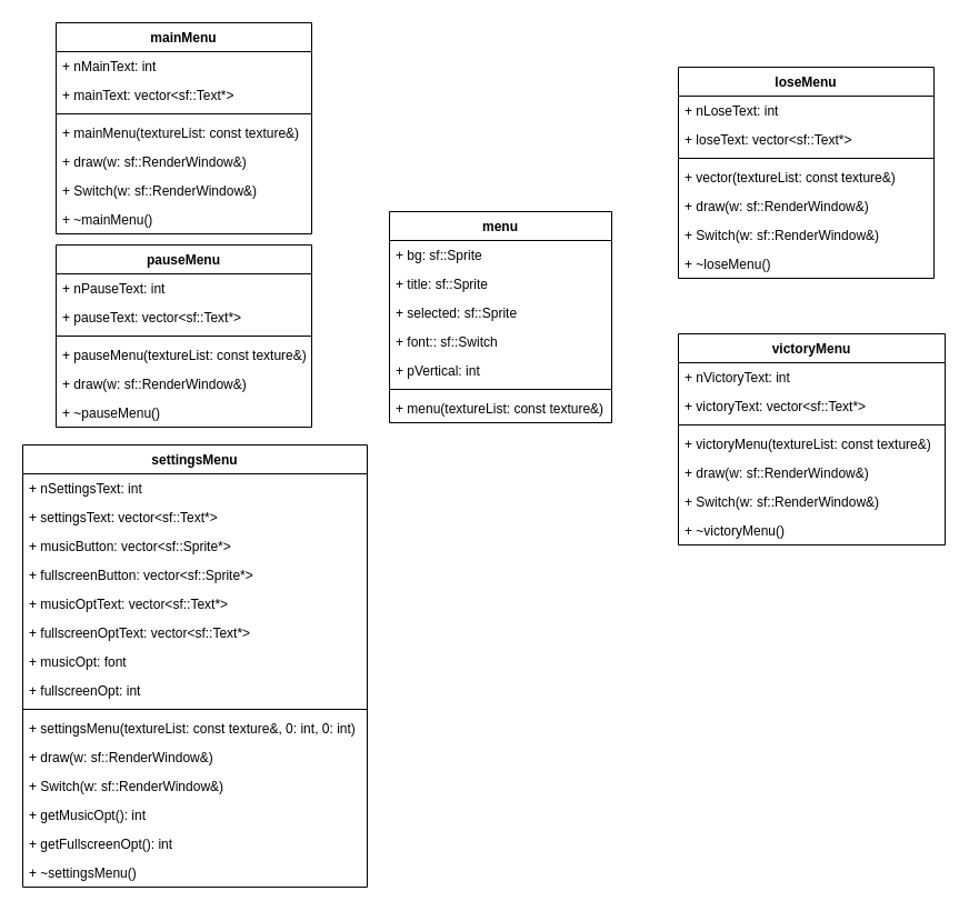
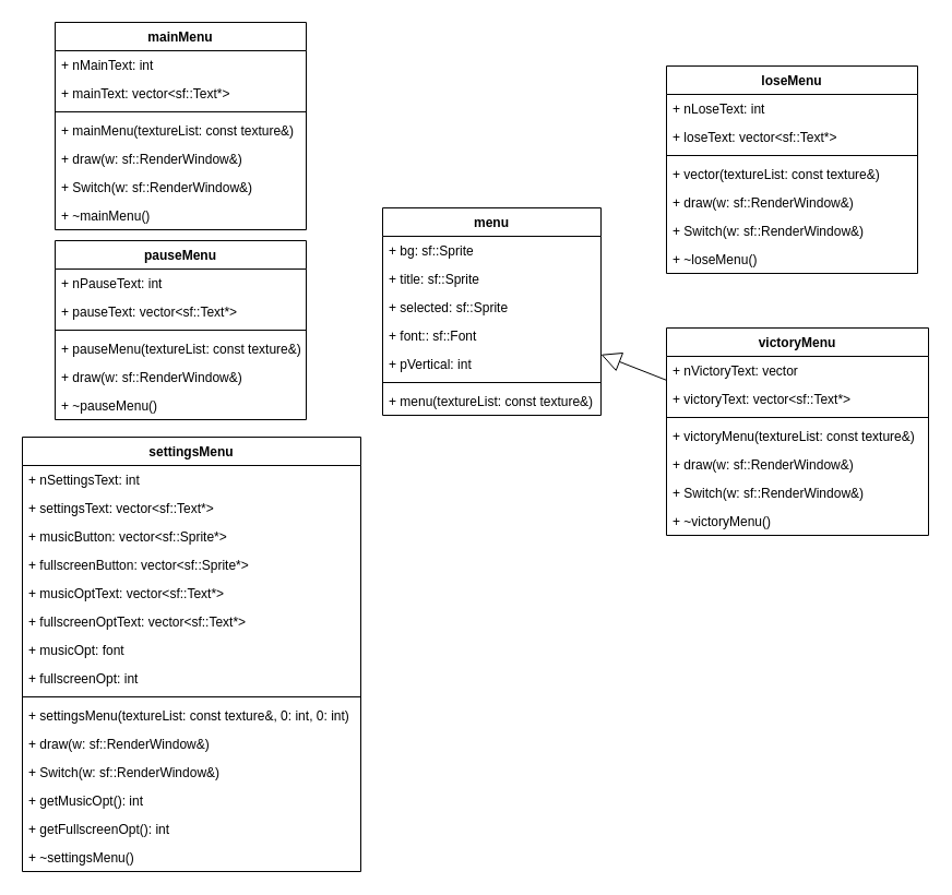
  <mxCell id="0" />
  <mxCell id="1" parent="0" />
  <mxCell id="2" value="menu" style="swimlane;fontStyle=1;align=center;verticalAlign=top;childLayout=stackLayout;horizontal=1;startSize=26;horizontalStack=0;resizeParent=1;resizeParentMax=0;resizeLast=0;collapsible=1;marginBottom=0;" parent="1" vertex="1"><mxGeometry x="350" y="190" width="200" height="190" as="geometry" /></mxCell>
  <mxCell id="3" value="+ bg: sf::Sprite" style="text;strokeColor=none;fillColor=none;align=left;verticalAlign=top;spacingLeft=4;spacingRight=4;overflow=hidden;rotatable=0;points=[[0,0.5],[1,0.5]];portConstraint=eastwest;" parent="2" vertex="1"><mxGeometry y="26" width="200" height="26" as="geometry" /></mxCell>
  <mxCell id="4" value="+ title: sf::Sprite" style="text;strokeColor=none;fillColor=none;align=left;verticalAlign=top;spacingLeft=4;spacingRight=4;overflow=hidden;rotatable=0;points=[[0,0.5],[1,0.5]];portConstraint=eastwest;" parent="2" vertex="1"><mxGeometry y="52" width="200" height="26" as="geometry" /></mxCell>
  <mxCell id="5" value="+ selected: sf::Sprite " style="text;strokeColor=none;fillColor=none;align=left;verticalAlign=top;spacingLeft=4;spacingRight=4;overflow=hidden;rotatable=0;points=[[0,0.5],[1,0.5]];portConstraint=eastwest;" parent="2" vertex="1"><mxGeometry y="78" width="200" height="26" as="geometry" /></mxCell>
- <mxCell id="6" value="+ font:: sf::Switch" style="text;strokeColor=none;fillColor=none;align=left;verticalAlign=top;spacingLeft=4;spacingRight=4;overflow=hidden;rotatable=0;points=[[0,0.5],[1,0.5]];portConstraint=eastwest;" parent="2" vertex="1"><mxGeometry y="104" width="200" height="26" as="geometry" /></mxCell>
+ <mxCell id="6" value="+ font:: sf::Font" style="text;strokeColor=none;fillColor=none;align=left;verticalAlign=top;spacingLeft=4;spacingRight=4;overflow=hidden;rotatable=0;points=[[0,0.5],[1,0.5]];portConstraint=eastwest;" parent="2" vertex="1"><mxGeometry y="104" width="200" height="26" as="geometry" /></mxCell>
  <mxCell id="7" value="+ pVertical: int" style="text;strokeColor=none;fillColor=none;align=left;verticalAlign=top;spacingLeft=4;spacingRight=4;overflow=hidden;rotatable=0;points=[[0,0.5],[1,0.5]];portConstraint=eastwest;" parent="2" vertex="1"><mxGeometry y="130" width="200" height="26" as="geometry" /></mxCell>
  <mxCell id="8" value="" style="line;strokeWidth=1;fillColor=none;align=left;verticalAlign=middle;spacingTop=-1;spacingLeft=3;spacingRight=3;rotatable=0;labelPosition=right;points=[];portConstraint=eastwest;" parent="2" vertex="1"><mxGeometry y="156" width="200" height="8" as="geometry" /></mxCell>
  <mxCell id="9" value="+ menu(textureList: const texture&amp;)" style="text;strokeColor=none;fillColor=none;align=left;verticalAlign=top;spacingLeft=4;spacingRight=4;overflow=hidden;rotatable=0;points=[[0,0.5],[1,0.5]];portConstraint=eastwest;" parent="2" vertex="1"><mxGeometry y="164" width="200" height="26" as="geometry" /></mxCell>
  <mxCell id="10" value="mainMenu" style="swimlane;fontStyle=1;align=center;verticalAlign=top;childLayout=stackLayout;horizontal=1;startSize=26;horizontalStack=0;resizeParent=1;resizeParentMax=0;resizeLast=0;collapsible=1;marginBottom=0;" parent="1" vertex="1"><mxGeometry x="50" y="20" width="230" height="190" as="geometry" /></mxCell>
  <mxCell id="11" value="+ nMainText: int" style="text;strokeColor=none;fillColor=none;align=left;verticalAlign=top;spacingLeft=4;spacingRight=4;overflow=hidden;rotatable=0;points=[[0,0.5],[1,0.5]];portConstraint=eastwest;" parent="10" vertex="1"><mxGeometry y="26" width="230" height="26" as="geometry" /></mxCell>
  <mxCell id="12" value="+ mainText: vector&lt;sf::Text*&gt;" style="text;strokeColor=none;fillColor=none;align=left;verticalAlign=top;spacingLeft=4;spacingRight=4;overflow=hidden;rotatable=0;points=[[0,0.5],[1,0.5]];portConstraint=eastwest;" parent="10" vertex="1"><mxGeometry y="52" width="230" height="26" as="geometry" /></mxCell>
  <mxCell id="13" value="" style="line;strokeWidth=1;fillColor=none;align=left;verticalAlign=middle;spacingTop=-1;spacingLeft=3;spacingRight=3;rotatable=0;labelPosition=right;points=[];portConstraint=eastwest;" parent="10" vertex="1"><mxGeometry y="78" width="230" height="8" as="geometry" /></mxCell>
  <mxCell id="14" value="+ mainMenu(textureList: const texture&amp;)" style="text;strokeColor=none;fillColor=none;align=left;verticalAlign=top;spacingLeft=4;spacingRight=4;overflow=hidden;rotatable=0;points=[[0,0.5],[1,0.5]];portConstraint=eastwest;" parent="10" vertex="1"><mxGeometry y="86" width="230" height="26" as="geometry" /></mxCell>
  <mxCell id="15" value="+ draw(w: sf::RenderWindow&amp;)" style="text;strokeColor=none;fillColor=none;align=left;verticalAlign=top;spacingLeft=4;spacingRight=4;overflow=hidden;rotatable=0;points=[[0,0.5],[1,0.5]];portConstraint=eastwest;" parent="10" vertex="1"><mxGeometry y="112" width="230" height="26" as="geometry" /></mxCell>
  <mxCell id="16" value="+ Switch(w: sf::RenderWindow&amp;)" style="text;strokeColor=none;fillColor=none;align=left;verticalAlign=top;spacingLeft=4;spacingRight=4;overflow=hidden;rotatable=0;points=[[0,0.5],[1,0.5]];portConstraint=eastwest;" parent="10" vertex="1"><mxGeometry y="138" width="230" height="26" as="geometry" /></mxCell>
  <mxCell id="17" value="+ ~mainMenu()" style="text;strokeColor=none;fillColor=none;align=left;verticalAlign=top;spacingLeft=4;spacingRight=4;overflow=hidden;rotatable=0;points=[[0,0.5],[1,0.5]];portConstraint=eastwest;" parent="10" vertex="1"><mxGeometry y="164" width="230" height="26" as="geometry" /></mxCell>
  <mxCell id="18" value="pauseMenu" style="swimlane;fontStyle=1;align=center;verticalAlign=top;childLayout=stackLayout;horizontal=1;startSize=26;horizontalStack=0;resizeParent=1;resizeParentMax=0;resizeLast=0;collapsible=1;marginBottom=0;" parent="1" vertex="1"><mxGeometry x="50" y="220" width="230" height="164" as="geometry" /></mxCell>
  <mxCell id="19" value="+ nPauseText: int" style="text;strokeColor=none;fillColor=none;align=left;verticalAlign=top;spacingLeft=4;spacingRight=4;overflow=hidden;rotatable=0;points=[[0,0.5],[1,0.5]];portConstraint=eastwest;" parent="18" vertex="1"><mxGeometry y="26" width="230" height="26" as="geometry" /></mxCell>
  <mxCell id="20" value="+ pauseText: vector&lt;sf::Text*&gt;" style="text;strokeColor=none;fillColor=none;align=left;verticalAlign=top;spacingLeft=4;spacingRight=4;overflow=hidden;rotatable=0;points=[[0,0.5],[1,0.5]];portConstraint=eastwest;" parent="18" vertex="1"><mxGeometry y="52" width="230" height="26" as="geometry" /></mxCell>
  <mxCell id="21" value="" style="line;strokeWidth=1;fillColor=none;align=left;verticalAlign=middle;spacingTop=-1;spacingLeft=3;spacingRight=3;rotatable=0;labelPosition=right;points=[];portConstraint=eastwest;" parent="18" vertex="1"><mxGeometry y="78" width="230" height="8" as="geometry" /></mxCell>
  <mxCell id="22" value="+ pauseMenu(textureList: const texture&amp;)" style="text;strokeColor=none;fillColor=none;align=left;verticalAlign=top;spacingLeft=4;spacingRight=4;overflow=hidden;rotatable=0;points=[[0,0.5],[1,0.5]];portConstraint=eastwest;" parent="18" vertex="1"><mxGeometry y="86" width="230" height="26" as="geometry" /></mxCell>
  <mxCell id="23" value="+ draw(w: sf::RenderWindow&amp;)" style="text;strokeColor=none;fillColor=none;align=left;verticalAlign=top;spacingLeft=4;spacingRight=4;overflow=hidden;rotatable=0;points=[[0,0.5],[1,0.5]];portConstraint=eastwest;" parent="18" vertex="1"><mxGeometry y="112" width="230" height="26" as="geometry" /></mxCell>
  <mxCell id="24" value="+ ~pauseMenu()" style="text;strokeColor=none;fillColor=none;align=left;verticalAlign=top;spacingLeft=4;spacingRight=4;overflow=hidden;rotatable=0;points=[[0,0.5],[1,0.5]];portConstraint=eastwest;" parent="18" vertex="1"><mxGeometry y="138" width="230" height="26" as="geometry" /></mxCell>
  <mxCell id="25" value="loseMenu" style="swimlane;fontStyle=1;align=center;verticalAlign=top;childLayout=stackLayout;horizontal=1;startSize=26;horizontalStack=0;resizeParent=1;resizeParentMax=0;resizeLast=0;collapsible=1;marginBottom=0;" parent="1" vertex="1"><mxGeometry x="610" y="60" width="230" height="190" as="geometry" /></mxCell>
  <mxCell id="26" value="+ nLoseText: int" style="text;strokeColor=none;fillColor=none;align=left;verticalAlign=top;spacingLeft=4;spacingRight=4;overflow=hidden;rotatable=0;points=[[0,0.5],[1,0.5]];portConstraint=eastwest;" parent="25" vertex="1"><mxGeometry y="26" width="230" height="26" as="geometry" /></mxCell>
  <mxCell id="27" value="+ loseText: vector&lt;sf::Text*&gt;" style="text;strokeColor=none;fillColor=none;align=left;verticalAlign=top;spacingLeft=4;spacingRight=4;overflow=hidden;rotatable=0;points=[[0,0.5],[1,0.5]];portConstraint=eastwest;" parent="25" vertex="1"><mxGeometry y="52" width="230" height="26" as="geometry" /></mxCell>
  <mxCell id="28" value="" style="line;strokeWidth=1;fillColor=none;align=left;verticalAlign=middle;spacingTop=-1;spacingLeft=3;spacingRight=3;rotatable=0;labelPosition=right;points=[];portConstraint=eastwest;" parent="25" vertex="1"><mxGeometry y="78" width="230" height="8" as="geometry" /></mxCell>
  <mxCell id="29" value="+ vector(textureList: const texture&amp;)" style="text;strokeColor=none;fillColor=none;align=left;verticalAlign=top;spacingLeft=4;spacingRight=4;overflow=hidden;rotatable=0;points=[[0,0.5],[1,0.5]];portConstraint=eastwest;" parent="25" vertex="1"><mxGeometry y="86" width="230" height="26" as="geometry" /></mxCell>
  <mxCell id="30" value="+ draw(w: sf::RenderWindow&amp;)" style="text;strokeColor=none;fillColor=none;align=left;verticalAlign=top;spacingLeft=4;spacingRight=4;overflow=hidden;rotatable=0;points=[[0,0.5],[1,0.5]];portConstraint=eastwest;" parent="25" vertex="1"><mxGeometry y="112" width="230" height="26" as="geometry" /></mxCell>
  <mxCell id="31" value="+ Switch(w: sf::RenderWindow&amp;)" style="text;strokeColor=none;fillColor=none;align=left;verticalAlign=top;spacingLeft=4;spacingRight=4;overflow=hidden;rotatable=0;points=[[0,0.5],[1,0.5]];portConstraint=eastwest;" parent="25" vertex="1"><mxGeometry y="138" width="230" height="26" as="geometry" /></mxCell>
  <mxCell id="32" value="+ ~loseMenu()" style="text;strokeColor=none;fillColor=none;align=left;verticalAlign=top;spacingLeft=4;spacingRight=4;overflow=hidden;rotatable=0;points=[[0,0.5],[1,0.5]];portConstraint=eastwest;" parent="25" vertex="1"><mxGeometry y="164" width="230" height="26" as="geometry" /></mxCell>
  <mxCell id="33" value="settingsMenu" style="swimlane;fontStyle=1;align=center;verticalAlign=top;childLayout=stackLayout;horizontal=1;startSize=26;horizontalStack=0;resizeParent=1;resizeParentMax=0;resizeLast=0;collapsible=1;marginBottom=0;" parent="1" vertex="1"><mxGeometry x="20" y="400" width="310" height="398" as="geometry" /></mxCell>
  <mxCell id="34" value="+ nSettingsText: int" style="text;strokeColor=none;fillColor=none;align=left;verticalAlign=top;spacingLeft=4;spacingRight=4;overflow=hidden;rotatable=0;points=[[0,0.5],[1,0.5]];portConstraint=eastwest;" parent="33" vertex="1"><mxGeometry y="26" width="310" height="26" as="geometry" /></mxCell>
  <mxCell id="35" value="+ settingsText: vector&lt;sf::Text*&gt;" style="text;strokeColor=none;fillColor=none;align=left;verticalAlign=top;spacingLeft=4;spacingRight=4;overflow=hidden;rotatable=0;points=[[0,0.5],[1,0.5]];portConstraint=eastwest;" parent="33" vertex="1"><mxGeometry y="52" width="310" height="26" as="geometry" /></mxCell>
  <mxCell id="36" value="+ musicButton: vector&lt;sf::Sprite*&gt;" style="text;strokeColor=none;fillColor=none;align=left;verticalAlign=top;spacingLeft=4;spacingRight=4;overflow=hidden;rotatable=0;points=[[0,0.5],[1,0.5]];portConstraint=eastwest;" parent="33" vertex="1"><mxGeometry y="78" width="310" height="26" as="geometry" /></mxCell>
  <mxCell id="37" value="+ fullscreenButton: vector&lt;sf::Sprite*&gt;" style="text;strokeColor=none;fillColor=none;align=left;verticalAlign=top;spacingLeft=4;spacingRight=4;overflow=hidden;rotatable=0;points=[[0,0.5],[1,0.5]];portConstraint=eastwest;" parent="33" vertex="1"><mxGeometry y="104" width="310" height="26" as="geometry" /></mxCell>
  <mxCell id="38" value="+ musicOptText: vector&lt;sf::Text*&gt;" style="text;strokeColor=none;fillColor=none;align=left;verticalAlign=top;spacingLeft=4;spacingRight=4;overflow=hidden;rotatable=0;points=[[0,0.5],[1,0.5]];portConstraint=eastwest;" parent="33" vertex="1"><mxGeometry y="130" width="310" height="26" as="geometry" /></mxCell>
  <mxCell id="39" value="+ fullscreenOptText: vector&lt;sf::Text*&gt;" style="text;strokeColor=none;fillColor=none;align=left;verticalAlign=top;spacingLeft=4;spacingRight=4;overflow=hidden;rotatable=0;points=[[0,0.5],[1,0.5]];portConstraint=eastwest;" parent="33" vertex="1"><mxGeometry y="156" width="310" height="26" as="geometry" /></mxCell>
  <mxCell id="40" value="+ musicOpt: font" style="text;strokeColor=none;fillColor=none;align=left;verticalAlign=top;spacingLeft=4;spacingRight=4;overflow=hidden;rotatable=0;points=[[0,0.5],[1,0.5]];portConstraint=eastwest;" parent="33" vertex="1"><mxGeometry y="182" width="310" height="26" as="geometry" /></mxCell>
  <mxCell id="41" value="+ fullscreenOpt: int" style="text;strokeColor=none;fillColor=none;align=left;verticalAlign=top;spacingLeft=4;spacingRight=4;overflow=hidden;rotatable=0;points=[[0,0.5],[1,0.5]];portConstraint=eastwest;" parent="33" vertex="1"><mxGeometry y="208" width="310" height="26" as="geometry" /></mxCell>
  <mxCell id="42" value="" style="line;strokeWidth=1;fillColor=none;align=left;verticalAlign=middle;spacingTop=-1;spacingLeft=3;spacingRight=3;rotatable=0;labelPosition=right;points=[];portConstraint=eastwest;" parent="33" vertex="1"><mxGeometry y="234" width="310" height="8" as="geometry" /></mxCell>
  <mxCell id="43" value="+ settingsMenu(textureList: const texture&amp;, 0: int, 0: int)" style="text;strokeColor=none;fillColor=none;align=left;verticalAlign=top;spacingLeft=4;spacingRight=4;overflow=hidden;rotatable=0;points=[[0,0.5],[1,0.5]];portConstraint=eastwest;" parent="33" vertex="1"><mxGeometry y="242" width="310" height="26" as="geometry" /></mxCell>
  <mxCell id="44" value="+ draw(w: sf::RenderWindow&amp;)" style="text;strokeColor=none;fillColor=none;align=left;verticalAlign=top;spacingLeft=4;spacingRight=4;overflow=hidden;rotatable=0;points=[[0,0.5],[1,0.5]];portConstraint=eastwest;" parent="33" vertex="1"><mxGeometry y="268" width="310" height="26" as="geometry" /></mxCell>
  <mxCell id="45" value="+ Switch(w: sf::RenderWindow&amp;)" style="text;strokeColor=none;fillColor=none;align=left;verticalAlign=top;spacingLeft=4;spacingRight=4;overflow=hidden;rotatable=0;points=[[0,0.5],[1,0.5]];portConstraint=eastwest;" parent="33" vertex="1"><mxGeometry y="294" width="310" height="26" as="geometry" /></mxCell>
  <mxCell id="46" value="+ getMusicOpt(): int" style="text;strokeColor=none;fillColor=none;align=left;verticalAlign=top;spacingLeft=4;spacingRight=4;overflow=hidden;rotatable=0;points=[[0,0.5],[1,0.5]];portConstraint=eastwest;" parent="33" vertex="1"><mxGeometry y="320" width="310" height="26" as="geometry" /></mxCell>
  <mxCell id="47" value="+ getFullscreenOpt(): int" style="text;strokeColor=none;fillColor=none;align=left;verticalAlign=top;spacingLeft=4;spacingRight=4;overflow=hidden;rotatable=0;points=[[0,0.5],[1,0.5]];portConstraint=eastwest;" parent="33" vertex="1"><mxGeometry y="346" width="310" height="26" as="geometry" /></mxCell>
  <mxCell id="48" value="+ ~settingsMenu()" style="text;strokeColor=none;fillColor=none;align=left;verticalAlign=top;spacingLeft=4;spacingRight=4;overflow=hidden;rotatable=0;points=[[0,0.5],[1,0.5]];portConstraint=eastwest;" parent="33" vertex="1"><mxGeometry y="372" width="310" height="26" as="geometry" /></mxCell>
  <mxCell id="49" value="victoryMenu" style="swimlane;fontStyle=1;align=center;verticalAlign=top;childLayout=stackLayout;horizontal=1;startSize=26;horizontalStack=0;resizeParent=1;resizeParentMax=0;resizeLast=0;collapsible=1;marginBottom=0;" parent="1" vertex="1"><mxGeometry x="610" y="300" width="240" height="190" as="geometry" /></mxCell>
- <mxCell id="50" value="+ nVictoryText: int" style="text;strokeColor=none;fillColor=none;align=left;verticalAlign=top;spacingLeft=4;spacingRight=4;overflow=hidden;rotatable=0;points=[[0,0.5],[1,0.5]];portConstraint=eastwest;" parent="49" vertex="1"><mxGeometry y="26" width="240" height="26" as="geometry" /></mxCell>
+ <mxCell id="50" value="+ nVictoryText: vector" style="text;strokeColor=none;fillColor=none;align=left;verticalAlign=top;spacingLeft=4;spacingRight=4;overflow=hidden;rotatable=0;points=[[0,0.5],[1,0.5]];portConstraint=eastwest;" parent="49" vertex="1"><mxGeometry y="26" width="240" height="26" as="geometry" /></mxCell>
  <mxCell id="51" value="+ victoryText: vector&lt;sf::Text*&gt;" style="text;strokeColor=none;fillColor=none;align=left;verticalAlign=top;spacingLeft=4;spacingRight=4;overflow=hidden;rotatable=0;points=[[0,0.5],[1,0.5]];portConstraint=eastwest;" parent="49" vertex="1"><mxGeometry y="52" width="240" height="26" as="geometry" /></mxCell>
  <mxCell id="52" value="" style="line;strokeWidth=1;fillColor=none;align=left;verticalAlign=middle;spacingTop=-1;spacingLeft=3;spacingRight=3;rotatable=0;labelPosition=right;points=[];portConstraint=eastwest;" parent="49" vertex="1"><mxGeometry y="78" width="240" height="8" as="geometry" /></mxCell>
  <mxCell id="53" value="+ victoryMenu(textureList: const texture&amp;)" style="text;strokeColor=none;fillColor=none;align=left;verticalAlign=top;spacingLeft=4;spacingRight=4;overflow=hidden;rotatable=0;points=[[0,0.5],[1,0.5]];portConstraint=eastwest;" parent="49" vertex="1"><mxGeometry y="86" width="240" height="26" as="geometry" /></mxCell>
  <mxCell id="54" value="+ draw(w: sf::RenderWindow&amp;)" style="text;strokeColor=none;fillColor=none;align=left;verticalAlign=top;spacingLeft=4;spacingRight=4;overflow=hidden;rotatable=0;points=[[0,0.5],[1,0.5]];portConstraint=eastwest;" parent="49" vertex="1"><mxGeometry y="112" width="240" height="26" as="geometry" /></mxCell>
  <mxCell id="55" value="+ Switch(w: sf::RenderWindow&amp;)" style="text;strokeColor=none;fillColor=none;align=left;verticalAlign=top;spacingLeft=4;spacingRight=4;overflow=hidden;rotatable=0;points=[[0,0.5],[1,0.5]];portConstraint=eastwest;" parent="49" vertex="1"><mxGeometry y="138" width="240" height="26" as="geometry" /></mxCell>
  <mxCell id="56" value="+ ~victoryMenu()" style="text;strokeColor=none;fillColor=none;align=left;verticalAlign=top;spacingLeft=4;spacingRight=4;overflow=hidden;rotatable=0;points=[[0,0.5],[1,0.5]];portConstraint=eastwest;" parent="49" vertex="1"><mxGeometry y="164" width="240" height="26" as="geometry" /></mxCell>
+ <mxCell id="57" value="" style="endArrow=block;endSize=16;endFill=0;html=1;" parent="1" source="49" target="2" edge="1"><mxGeometry width="160" relative="1" as="geometry"><mxPoint x="299.04" y="2.972" as="sourcePoint" /><mxPoint x="380" y="70" as="targetPoint" /></mxGeometry></mxCell>
